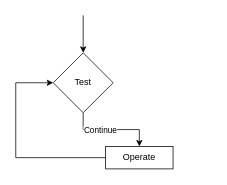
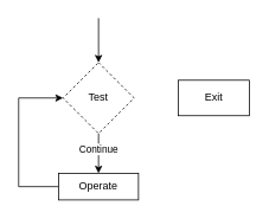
  <mxCell id="0" />
  <mxCell id="1" parent="0" />
  <mxCell id="2" style="edgeStyle=orthogonalEdgeStyle;rounded=0;orthogonalLoop=1;jettySize=auto;html=1;exitX=0;exitY=0.5;exitDx=0;exitDy=0;startArrow=classic;startFill=1;endArrow=none;endFill=0;" parent="1" source="6" target="5" edge="1"><mxGeometry relative="1" as="geometry"><mxPoint x="-50" y="110" as="targetPoint" /><mxPoint x="50" y="120" as="sourcePoint" /><Array as="points"><mxPoint x="20" y="110" /><mxPoint x="20" y="210" /></Array></mxGeometry></mxCell>
  <mxCell id="3" style="edgeStyle=orthogonalEdgeStyle;rounded=0;orthogonalLoop=1;jettySize=auto;html=1;entryX=0.5;entryY=1;entryDx=0;entryDy=0;endArrow=none;endFill=0;startArrow=classic;startFill=1;" parent="1" source="5" target="6" edge="1"><mxGeometry relative="1" as="geometry"><mxPoint x="130" y="450" as="sourcePoint" /><mxPoint x="140" y="150" as="targetPoint" /><Array as="points" /></mxGeometry></mxCell>
  <mxCell id="4" value="Continue" style="edgeLabel;html=1;align=center;verticalAlign=middle;resizable=0;points=[];" parent="3" vertex="1" connectable="0"><mxGeometry x="0.244" y="1" relative="1" as="geometry"><mxPoint as="offset" /></mxGeometry></mxCell>
- <mxCell id="5" value="Operate" style="rounded=0;whiteSpace=wrap;html=1;" parent="1" vertex="1"><mxGeometry x="140" y="195" width="90" height="30" as="geometry" /></mxCell>
- <mxCell id="6" value="Test" style="rhombus;whiteSpace=wrap;html=1;" parent="1" vertex="1"><mxGeometry x="70" y="70" width="80" height="80" as="geometry" /></mxCell>
+ <mxCell id="5" value="Operate" style="rounded=0;whiteSpace=wrap;html=1;" parent="1" vertex="1"><mxGeometry x="65" y="195" width="90" height="30" as="geometry" /></mxCell>
+ <mxCell id="6" value="Test" style="rhombus;whiteSpace=wrap;html=1;dashed=1;" parent="1" vertex="1"><mxGeometry x="70" y="70" width="80" height="80" as="geometry" /></mxCell>
  <mxCell id="7" value="" style="edgeStyle=none;orthogonalLoop=1;jettySize=auto;html=1;rounded=0;startArrow=classic;startFill=1;endArrow=none;endFill=0;exitX=0.5;exitY=0;exitDx=0;exitDy=0;" parent="1" source="6" edge="1"><mxGeometry width="100" relative="1" as="geometry"><mxPoint x="60" y="-20" as="sourcePoint" /><mxPoint x="110" y="20" as="targetPoint" /><Array as="points" /></mxGeometry></mxCell>
+ <mxCell id="8" value="Exit" style="whiteSpace=wrap;html=1;" parent="1" vertex="1"><mxGeometry x="200" y="90" width="80" height="40" as="geometry" /></mxCell>
